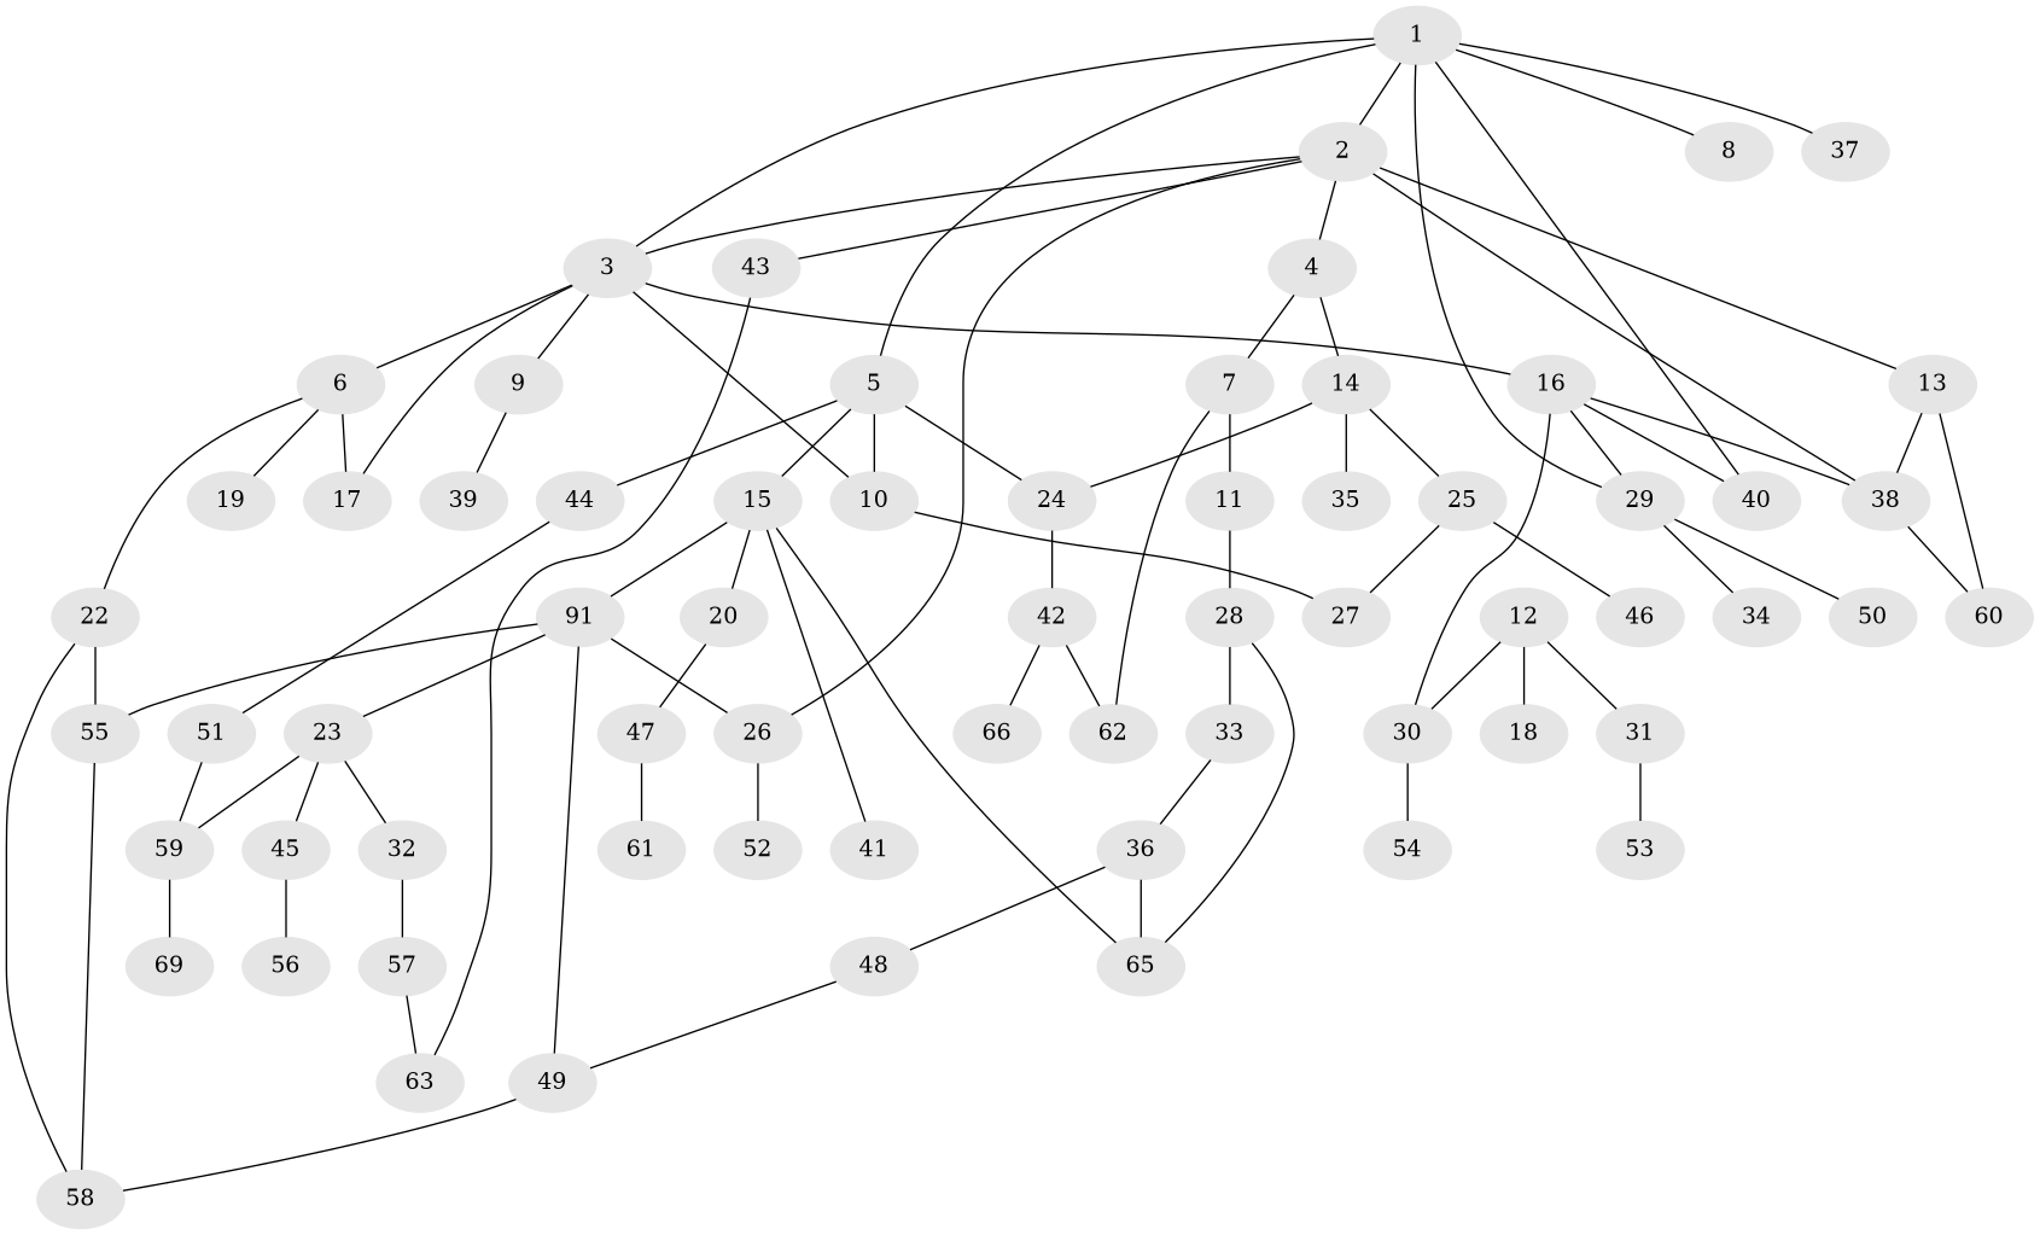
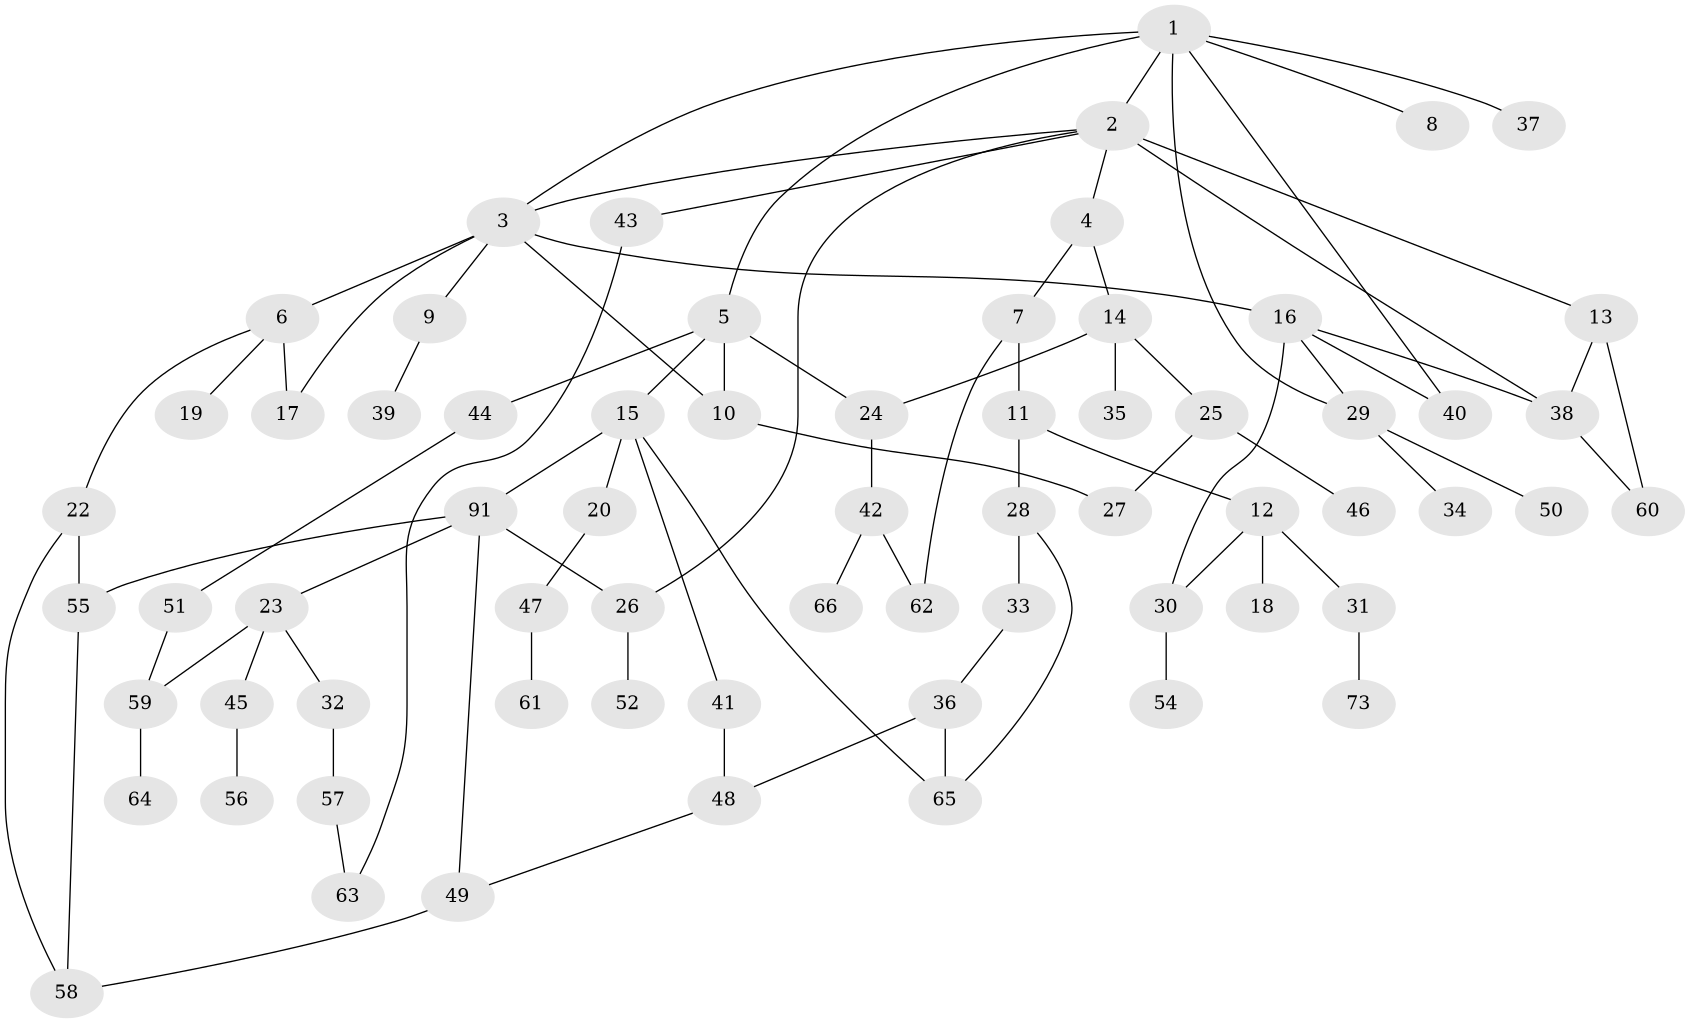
  graph {
    node [color=gray90 style=filled]
    edge [weight=1.0]
    1
    2
    3
    5
    8
    29
    37
    40
    4
    13
    26
    38
    43
    6
    9
    10
    16
    17
    15
    24
    44
    34
    50
    7
    14
    60
    52
    63
    19
    22
    39
    27
    30
    11
    62
    25
    35
    20
    n39 [label=91]
    41
    65
    42
    51
    55
    58
    12
    28
    18
    31
    33
    54
-   53
+   53 [label=73]
    46
    47
    23
    49
    48
    61
    32
    45
    59
    57
    56
-   64 [label=69]
+   64
    66
    36
    1 -- 2 [weight=2.0]
    1 -- 3
    1 -- 5
    1 -- 8
    1 -- 29
    1 -- 37
    1 -- 40
    2 -- 3
    2 -- 4
    2 -- 13
    2 -- 26
    2 -- 38
    2 -- 43
    3 -- 6 [weight=2.0]
    3 -- 9
    3 -- 10
    3 -- 16 [weight=2.0]
    3 -- 17
    5 -- 10
    5 -- 15
    5 -- 24 [weight=2.0]
    5 -- 44
    29 -- 34
    29 -- 50
    4 -- 7
    4 -- 14
    13 -- 38
    13 -- 60 [weight=2.0]
    26 -- 52
    38 -- 60
    43 -- 63
    6 -- 17
    6 -- 19
    6 -- 22
    9 -- 39
    10 -- 27
    16 -- 29
    16 -- 40
    16 -- 38
    16 -- 30
    15 -- 20
    15 -- n39
    15 -- 41
    15 -- 65
    24 -- 42
    44 -- 51
    7 -- 11
    7 -- 62
    14 -- 24
    14 -- 25
    14 -- 35 [weight=2.0]
    22 -- 55
    22 -- 58
    30 -- 54
+   11 -- 12
    11 -- 28
    25 -- 27
    25 -- 46
    20 -- 47
    n39 -- 26
    n39 -- 55 [weight=2.0]
    n39 -- 23
    n39 -- 49
+   41 -- 48
    42 -- 62
    42 -- 66
    51 -- 59
    55 -- 58
    12 -- 30
    12 -- 18 [weight=3.0]
    12 -- 31
    28 -- 65
    28 -- 33
    31 -- 53
    33 -- 36
    47 -- 61
    23 -- 32
    23 -- 45 [weight=4.0]
    23 -- 59
    49 -- 58
    48 -- 49
    32 -- 57
    45 -- 56
    59 -- 64 [weight=2.0]
    57 -- 63
    36 -- 65
    36 -- 48
  }
